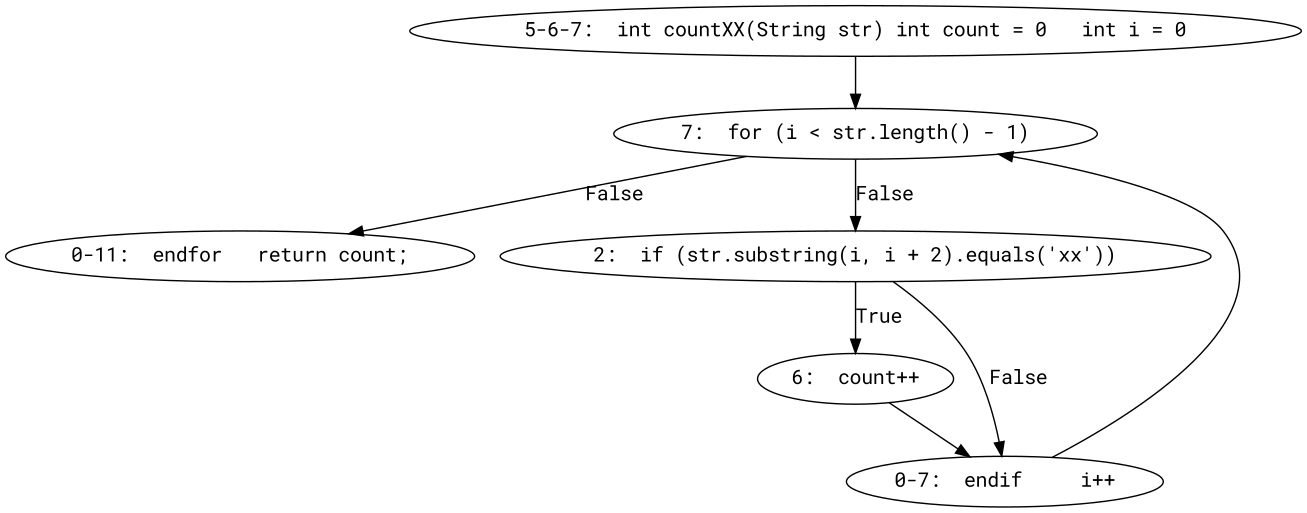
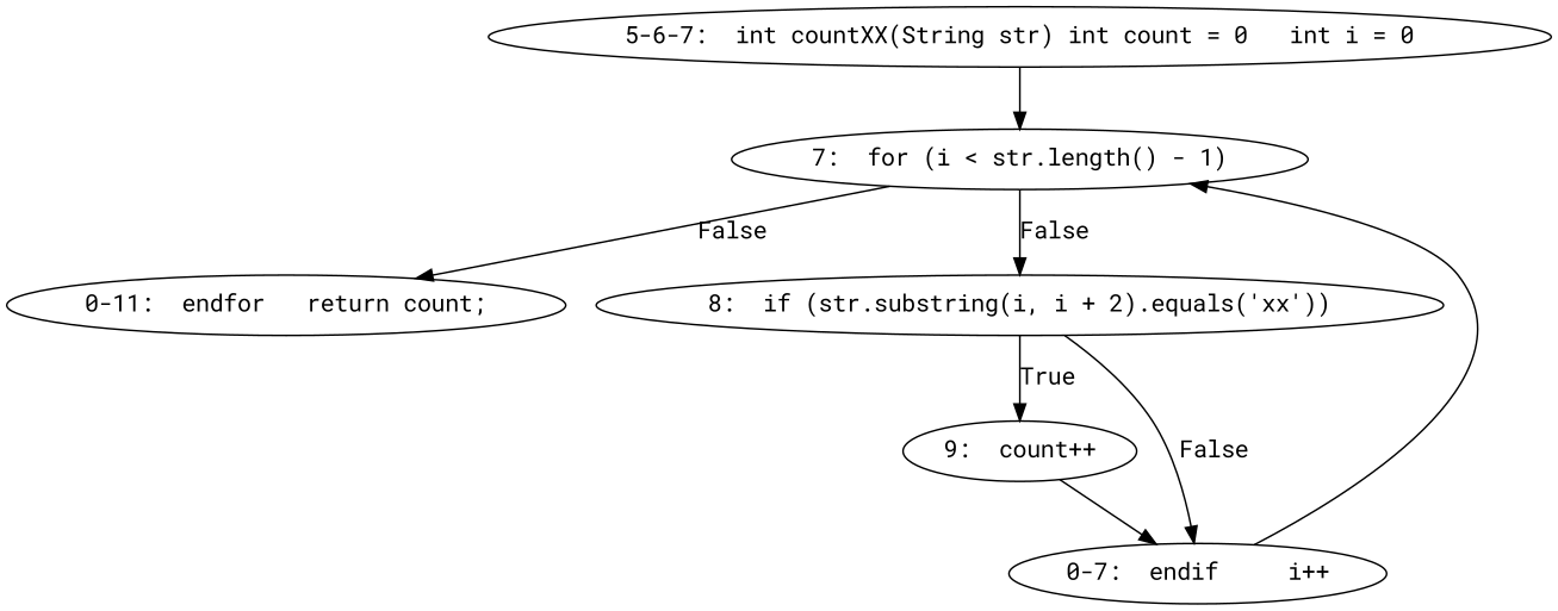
  digraph {
    fontname="Roboto Mono"
    node [fontname="Roboto Mono"]
    edge [fontname="Roboto Mono"]
    n1 [label="5-6-7:  int countXX(String str)	int count = 0	int i = 0"]
    n2 [label="7:  for (i < str.length() - 1)"]
    n3 [label="0-11:  endfor	return count;"]
-   n4 [label="2:  if (str.substring(i, i + 2).equals('xx'))"]
-   n5 [label="6:  count++"]
+   n4 [label="8:  if (str.substring(i, i + 2).equals('xx'))"]
+   n5 [label="9:  count++"]
    n6 [label="0-7:  endif	i++"]
    n1 -> n2
    n2 -> n3 [label=False]
    n2 -> n4 [label=False]
    n4 -> n5 [label=True]
    n4 -> n6 [label=False]
    n5 -> n6
    n6 -> n2
  }
